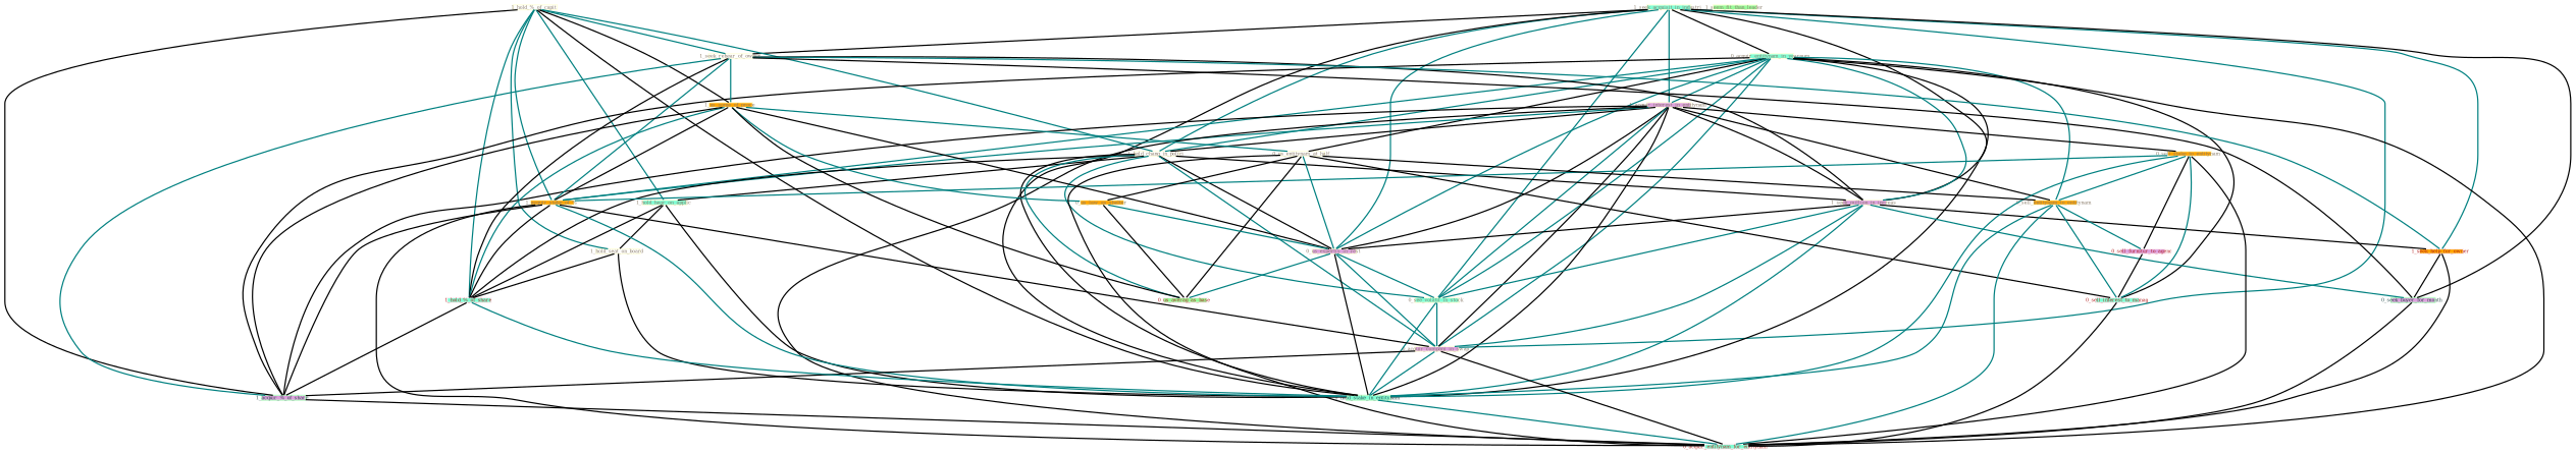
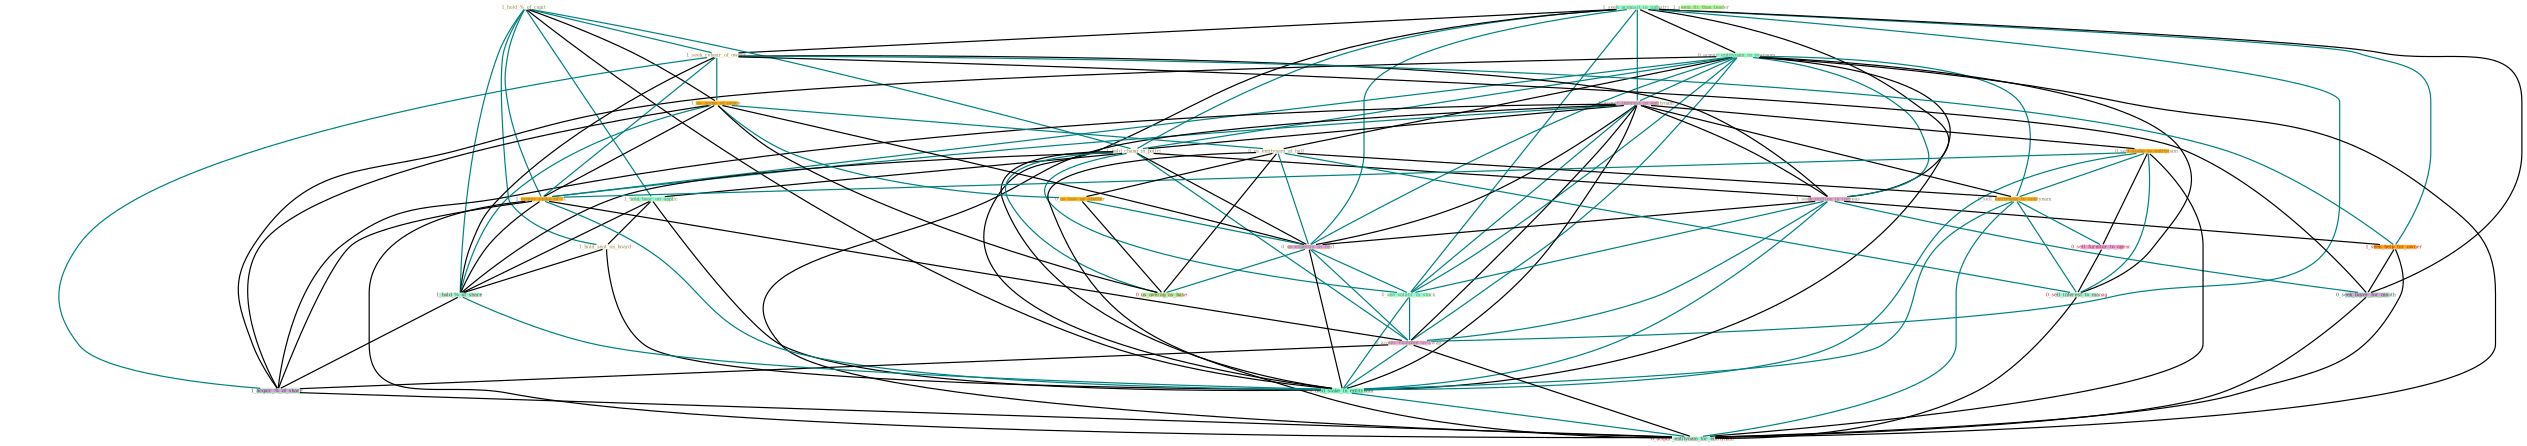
  graph {
    node [color="#ffffe0" fillcolor=aquamarine fixedsize=true fontcolor="#8b7d6b" fontsize=4 shape=polygon style=filled]
    edge [color=black w=1]
    "1_seek_acquisit_in_industri " [height=.06 width=.5]
    "1_hold_%_of_capit " [fillcolor=white height=.06 width=.5]
    "0_acquir_entitynam_in_yearnum " [height=.06 width=.5]
    "1_acquir_interest_in_entitynam " [fillcolor=plum height=.06 width=.5]
    "1_hold_chang_in_polici " [fillcolor=white height=.06 width=.5]
    n6 [fillcolor=white height=.06 label="1_seek_rehear_of_owner" width=.5]
    "1_seek_million_in_increas " [fillcolor=plum height=.06 width=.5]
    "0_sell_stake_to_entitynam " [fillcolor=orange height=.06 width=.5]
    "1_us_some_of_proce " [fillcolor=orange height=.06 width=.5]
    "0_us_entitynam_at_half " [fillcolor=white height=.06 width=.5]
    "1_hold_hear_on_applic " [height=.06 width=.5]
    "1_hold_seat_on_board " [fillcolor=white height=.06 width=.5]
    "0_us_law_as_shelter " [fillcolor=orange height=.06 width=.5]
    "1_seem_fit_than_leader " [fillcolor=palegreen height=.06 width=.5]
    "0_sell_entitynam_to_entitynam " [fillcolor=orange height=.06 width=.5]
    "0_us_expertis_in_rest " [fillcolor=plum height=.06 width=.5]
    "0_see_volatil_in_stock " [height=.06 width=.5]
    "1_acquir_stake_of_% " [fillcolor=orange height=.06 width=.5]
    "0_acquir_compani_in_swap " [fillcolor=plum height=.06 width=.5]
    "1_hold_%_of_share " [color="#fff0f5" fontcolor="#b22222" height=.06 width=.5]
    "1_seek_help_for_owner " [color="#fff0f5" fillcolor=orange fontcolor="#b22222" height=.06 width=.5]
    "0_sell_furnitur_to_agenc " [color="#fff0f5" fillcolor=plum fontcolor="#b22222" height=.06 width=.5]
    "0_us_averag_as_base " [color="#fff0f5" fillcolor=palegreen fontcolor="#b22222" height=.06 width=.5]
    n24 [color="#fff0f5" fontcolor="#b22222" height=.06 label="0_sell_interest_to_manag" width=.5]
    "0_acquir_entitynam_for_entitynam " [color="#fff0f5" fontcolor="#b22222" height=.06 width=.5]
    "1_hold_stake_in_entitynam " [color="#BDFCC9" fontcolor="#2f4f4f" height=.06 width=.5]
    "0_seek_buyer_for_month " [color="#BDFCC9" fillcolor=plum fontcolor="#2f4f4f" height=.06 width=.5]
    "1_acquir_%_of_share " [color="#BDFCC9" fillcolor=plum fontcolor="#2f4f4f" height=.06 width=.5]
    subgraph sub_1 {
      "1_seek_acquisit_in_industri "
      "1_hold_%_of_capit "
      "0_acquir_entitynam_in_yearnum "
      "1_acquir_interest_in_entitynam "
      "1_hold_chang_in_polici "
      n6
      "1_seek_million_in_increas "
      "0_sell_stake_to_entitynam "
      "1_us_some_of_proce "
      "0_us_entitynam_at_half "
      "1_hold_hear_on_applic "
      "1_hold_seat_on_board "
      "0_us_law_as_shelter "
      "1_seem_fit_than_leader "
      "0_sell_entitynam_to_entitynam "
      "0_us_expertis_in_rest "
      "0_see_volatil_in_stock "
      "1_acquir_stake_of_% "
      "0_acquir_compani_in_swap "
    }
    subgraph sub_2 {
      "1_hold_%_of_share "
      "1_seek_help_for_owner "
      "0_sell_furnitur_to_agenc "
      "0_us_averag_as_base "
      n24
      "0_acquir_entitynam_for_entitynam "
    }
    "1_seek_acquisit_in_industri " -- "0_acquir_entitynam_in_yearnum "
    "1_seek_acquisit_in_industri " -- "1_acquir_interest_in_entitynam " [color=teal]
    "1_seek_acquisit_in_industri " -- "1_hold_chang_in_polici " [color=teal]
    "1_seek_acquisit_in_industri " -- n6
    "1_seek_acquisit_in_industri " -- "1_seek_million_in_increas " [w=2]
    "1_seek_acquisit_in_industri " -- "0_us_expertis_in_rest " [color=teal]
    "1_seek_acquisit_in_industri " -- "0_see_volatil_in_stock " [color=teal]
    "1_seek_acquisit_in_industri " -- "0_acquir_compani_in_swap " [color=teal]
    "1_seek_acquisit_in_industri " -- "1_seek_help_for_owner " [color=teal]
    "1_seek_acquisit_in_industri " -- "1_hold_stake_in_entitynam "
    "1_seek_acquisit_in_industri " -- "0_seek_buyer_for_month "
    "1_hold_%_of_capit " -- "1_hold_chang_in_polici " [color=teal]
    "1_hold_%_of_capit " -- n6 [color=teal]
    "1_hold_%_of_capit " -- "1_us_some_of_proce "
    "1_hold_%_of_capit " -- "1_hold_hear_on_applic " [color=teal]
    "1_hold_%_of_capit " -- "1_hold_seat_on_board " [color=teal]
    "1_hold_%_of_capit " -- "1_acquir_stake_of_% " [color=teal]
    "1_hold_%_of_capit " -- "1_hold_%_of_share " [color=teal w=3]
    "1_hold_%_of_capit " -- "1_hold_stake_in_entitynam "
-   "1_hold_%_of_capit " -- "1_acquir_%_of_share " [w=2]
    "0_acquir_entitynam_in_yearnum " -- "1_acquir_interest_in_entitynam " [color=teal w=2]
    "0_acquir_entitynam_in_yearnum " -- "1_hold_chang_in_polici " [color=teal]
    "0_acquir_entitynam_in_yearnum " -- "1_seek_million_in_increas " [color=teal]
    "0_acquir_entitynam_in_yearnum " -- "0_us_entitynam_at_half "
    "0_acquir_entitynam_in_yearnum " -- "0_sell_entitynam_to_entitynam " [color=teal]
    "0_acquir_entitynam_in_yearnum " -- "0_us_expertis_in_rest " [color=teal]
    "0_acquir_entitynam_in_yearnum " -- "0_see_volatil_in_stock " [color=teal]
    "0_acquir_entitynam_in_yearnum " -- "1_acquir_stake_of_% " [color=teal]
    "0_acquir_entitynam_in_yearnum " -- "0_acquir_compani_in_swap " [color=teal w=2]
    "0_acquir_entitynam_in_yearnum " -- n24
    "0_acquir_entitynam_in_yearnum " -- "0_acquir_entitynam_for_entitynam " [w=2]
    "0_acquir_entitynam_in_yearnum " -- "1_hold_stake_in_entitynam "
    "0_acquir_entitynam_in_yearnum " -- "1_acquir_%_of_share "
    "1_acquir_interest_in_entitynam " -- "1_hold_chang_in_polici "
    "1_acquir_interest_in_entitynam " -- "1_seek_million_in_increas "
    "1_acquir_interest_in_entitynam " -- "0_sell_stake_to_entitynam "
    "1_acquir_interest_in_entitynam " -- "0_sell_entitynam_to_entitynam "
    "1_acquir_interest_in_entitynam " -- "0_us_expertis_in_rest "
    "1_acquir_interest_in_entitynam " -- "0_see_volatil_in_stock " [color=teal]
    "1_acquir_interest_in_entitynam " -- "1_acquir_stake_of_% " [color=teal]
    "1_acquir_interest_in_entitynam " -- "0_acquir_compani_in_swap " [w=2]
    "1_acquir_interest_in_entitynam " -- "0_acquir_entitynam_for_entitynam " [w=2]
    "1_acquir_interest_in_entitynam " -- "1_hold_stake_in_entitynam " [w=2]
    "1_acquir_interest_in_entitynam " -- "1_acquir_%_of_share "
    "1_hold_chang_in_polici " -- "1_seek_million_in_increas "
    "1_hold_chang_in_polici " -- "1_hold_hear_on_applic "
    "1_hold_chang_in_polici " -- "0_us_expertis_in_rest "
    "1_hold_chang_in_polici " -- "0_see_volatil_in_stock " [color=teal]
    "1_hold_chang_in_polici " -- "0_acquir_compani_in_swap " [color=teal]
    "1_hold_chang_in_polici " -- "1_hold_%_of_share "
    "1_hold_chang_in_polici " -- "0_us_averag_as_base " [color=teal]
    "1_hold_chang_in_polici " -- "1_hold_stake_in_entitynam " [w=2]
    n6 -- "1_seek_million_in_increas "
    n6 -- "1_us_some_of_proce " [color=teal]
    n6 -- "1_acquir_stake_of_% " [color=teal]
    n6 -- "1_hold_%_of_share "
    n6 -- "1_seek_help_for_owner " [color=teal]
    n6 -- "0_seek_buyer_for_month "
    n6 -- "1_acquir_%_of_share " [color=teal]
    "1_seek_million_in_increas " -- "0_us_expertis_in_rest "
    "1_seek_million_in_increas " -- "0_see_volatil_in_stock " [color=teal]
    "1_seek_million_in_increas " -- "0_acquir_compani_in_swap " [color=teal]
    "1_seek_million_in_increas " -- "1_seek_help_for_owner "
    "1_seek_million_in_increas " -- "1_hold_stake_in_entitynam " [color=teal]
    "1_seek_million_in_increas " -- "0_seek_buyer_for_month " [color=teal]
    "0_sell_stake_to_entitynam " -- "0_sell_entitynam_to_entitynam " [color=teal w=3]
    "0_sell_stake_to_entitynam " -- "1_acquir_stake_of_% " [color=teal]
    "0_sell_stake_to_entitynam " -- "0_sell_furnitur_to_agenc " [w=2]
    "0_sell_stake_to_entitynam " -- n24 [color=teal w=2]
    "0_sell_stake_to_entitynam " -- "0_acquir_entitynam_for_entitynam "
    "0_sell_stake_to_entitynam " -- "1_hold_stake_in_entitynam " [color=teal w=2]
    "1_us_some_of_proce " -- "0_us_entitynam_at_half " [color=teal]
    "1_us_some_of_proce " -- "0_us_law_as_shelter " [color=teal]
    "1_us_some_of_proce " -- "0_us_expertis_in_rest "
    "1_us_some_of_proce " -- "1_acquir_stake_of_% "
    "1_us_some_of_proce " -- "1_hold_%_of_share " [color=teal]
    "1_us_some_of_proce " -- "0_us_averag_as_base "
    "1_us_some_of_proce " -- "1_acquir_%_of_share "
    "0_us_entitynam_at_half " -- "0_us_law_as_shelter "
    "0_us_entitynam_at_half " -- "0_sell_entitynam_to_entitynam "
    "0_us_entitynam_at_half " -- "0_us_expertis_in_rest " [color=teal]
    "0_us_entitynam_at_half " -- "0_us_averag_as_base "
-   "0_us_entitynam_at_half " -- n24
+   "0_us_entitynam_at_half " -- n24 [color=teal]
    "0_us_entitynam_at_half " -- "0_acquir_entitynam_for_entitynam "
    "1_hold_hear_on_applic " -- "1_hold_seat_on_board " [w=2]
    "1_hold_hear_on_applic " -- "1_hold_%_of_share "
    "1_hold_hear_on_applic " -- "1_hold_stake_in_entitynam "
    "1_hold_seat_on_board " -- "1_hold_%_of_share "
    "1_hold_seat_on_board " -- "1_hold_stake_in_entitynam "
    "0_us_law_as_shelter " -- "0_us_expertis_in_rest " [color=teal]
    "0_us_law_as_shelter " -- "0_us_averag_as_base " [w=2]
    "0_sell_entitynam_to_entitynam " -- "0_sell_furnitur_to_agenc " [color=teal w=2]
    "0_sell_entitynam_to_entitynam " -- n24 [color=teal w=3]
    "0_sell_entitynam_to_entitynam " -- "0_acquir_entitynam_for_entitynam " [color=teal w=2]
    "0_sell_entitynam_to_entitynam " -- "1_hold_stake_in_entitynam " [color=teal]
    "0_us_expertis_in_rest " -- "0_see_volatil_in_stock " [color=teal]
    "0_us_expertis_in_rest " -- "0_acquir_compani_in_swap " [color=teal]
    "0_us_expertis_in_rest " -- "0_us_averag_as_base " [color=teal]
    "0_us_expertis_in_rest " -- "1_hold_stake_in_entitynam "
    "0_see_volatil_in_stock " -- "0_acquir_compani_in_swap " [color=teal]
    "0_see_volatil_in_stock " -- "1_hold_stake_in_entitynam " [color=teal]
    "1_acquir_stake_of_% " -- "0_acquir_compani_in_swap "
    "1_acquir_stake_of_% " -- "1_hold_%_of_share "
    "1_acquir_stake_of_% " -- "0_acquir_entitynam_for_entitynam "
    "1_acquir_stake_of_% " -- "1_hold_stake_in_entitynam " [color=teal]
    "1_acquir_stake_of_% " -- "1_acquir_%_of_share " [w=2]
    "0_acquir_compani_in_swap " -- "0_acquir_entitynam_for_entitynam "
    "0_acquir_compani_in_swap " -- "1_hold_stake_in_entitynam " [color=teal]
    "0_acquir_compani_in_swap " -- "1_acquir_%_of_share "
    "1_hold_%_of_share " -- "1_hold_stake_in_entitynam " [color=teal]
    "1_hold_%_of_share " -- "1_acquir_%_of_share " [w=3]
    "1_seek_help_for_owner " -- "0_acquir_entitynam_for_entitynam "
    "1_seek_help_for_owner " -- "0_seek_buyer_for_month " [w=2]
    "0_sell_furnitur_to_agenc " -- n24 [w=2]
    n24 -- "0_acquir_entitynam_for_entitynam "
    "1_hold_stake_in_entitynam " -- "0_acquir_entitynam_for_entitynam " [color=teal]
    "0_seek_buyer_for_month " -- "0_acquir_entitynam_for_entitynam "
    "1_acquir_%_of_share " -- "0_acquir_entitynam_for_entitynam "
  }
